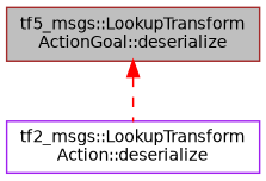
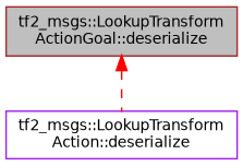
  digraph {
    rankdir=TB
    node [fontname=Helvetica fontsize=10 shape=record style=filled]
-   n1 [color=brown fillcolor=grey75 fontcolor=black height=0.2 label="tf5_msgs::LookupTransform\lActionGoal::deserialize" width=0.4]
+   n1 [color=brown fillcolor=grey75 fontcolor=black height=0.2 label="tf2_msgs::LookupTransform\lActionGoal::deserialize" width=0.4]
    n2 [color=purple fillcolor=white height=0.2 label="tf2_msgs::LookupTransform\lAction::deserialize" width=0.4]
    n1 -> n2 [color=red dir=back fontname=Helvetica fontsize=10 labelfontname=Helvetica labelfontsize=10 style=dashed]
  }
